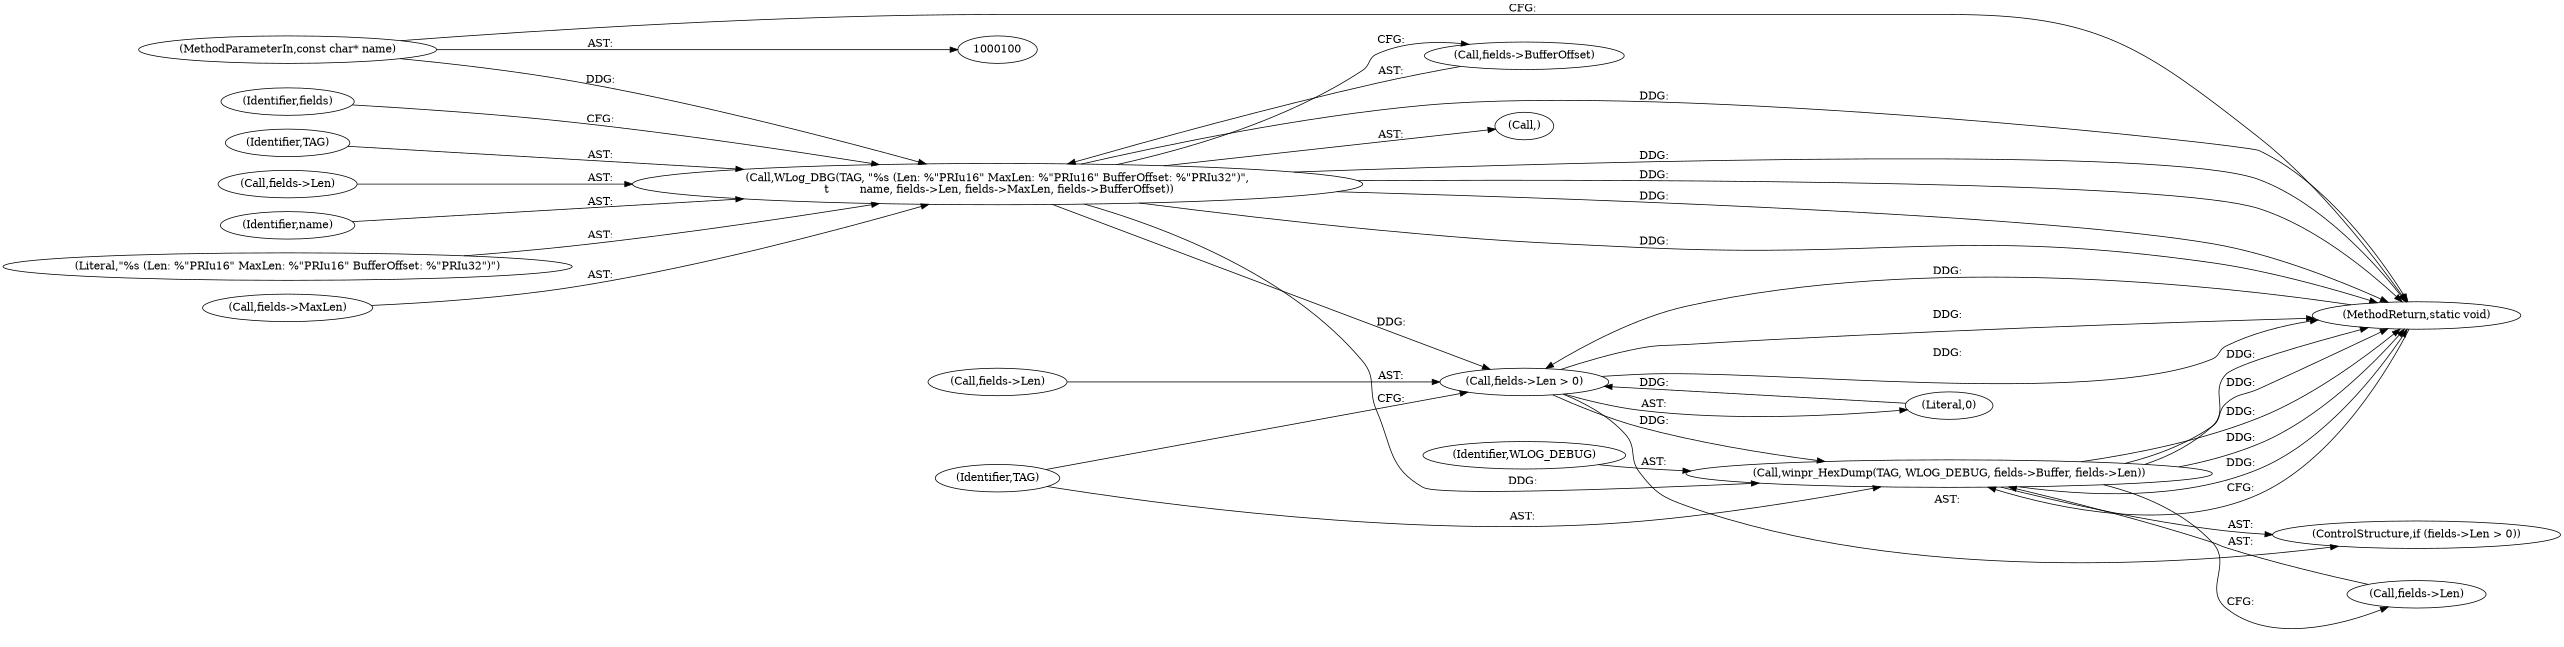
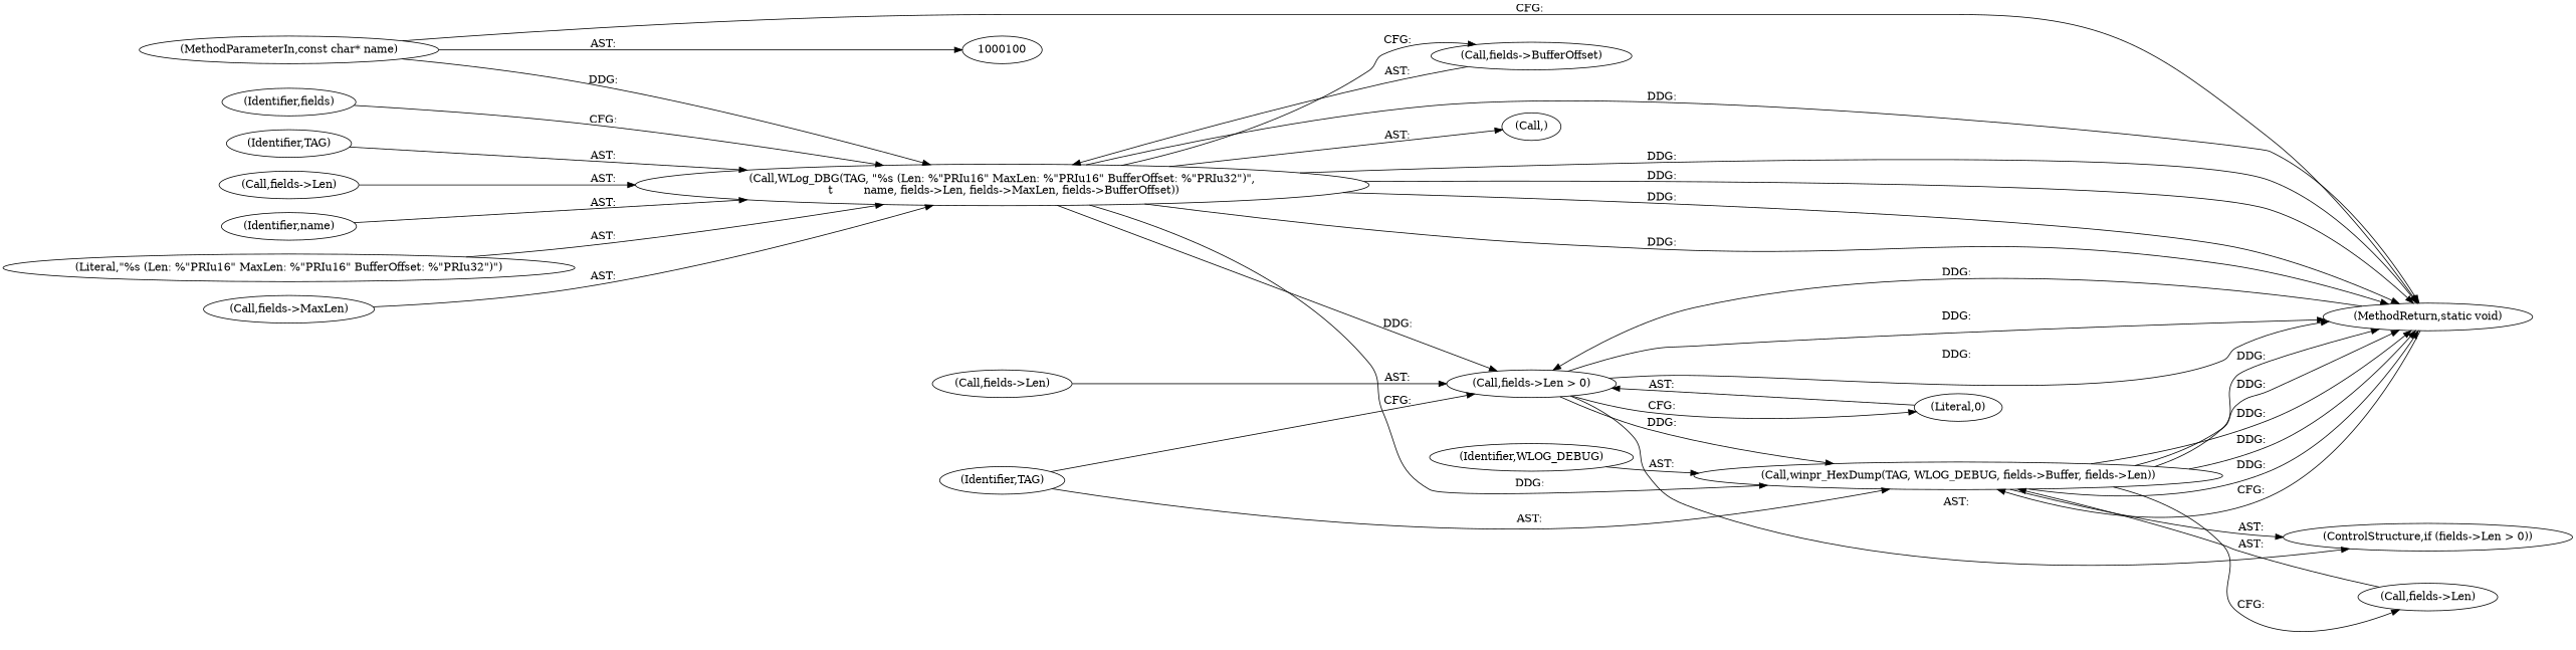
  digraph {
    rankdir=LR
    n1 [label="(Call,WLog_DBG(TAG, \"%s (Len: %\"PRIu16\" MaxLen: %\"PRIu16\" BufferOffset: %\"PRIu32\")\",\n \t         name, fields->Len, fields->MaxLen, fields->BufferOffset))"]
    n2 [label="(Call,fields->Len > 0)"]
    n3 [label="(Call,winpr_HexDump(TAG, WLOG_DEBUG, fields->Buffer, fields->Len))"]
    n4 [label="(Call,fields->BufferOffset)"]
    n5 [label="(Call,)"]
    n6 [label="(MethodReturn,static void)"]
    n7 [label="(ControlStructure,if (fields->Len > 0))"]
    n8 [label="(Literal,0)"]
    n9 [label="(Call,fields->Len)"]
    n10 [label="(MethodParameterIn,const char* name)"]
    1000100
    n12 [label="(Identifier,TAG)"]
    n13 [label="(Identifier,WLOG_DEBUG)"]
    n14 [label="(Call,fields->Len)"]
    n15 [label="(Identifier,fields)"]
    n16 [label="(Identifier,TAG)"]
    n17 [label="(Call,fields->Len)"]
    n18 [label="(Identifier,name)"]
    n19 [label="(Literal,\"%s (Len: %\"PRIu16\" MaxLen: %\"PRIu16\" BufferOffset: %\"PRIu32\")\")"]
    n20 [label="(Call,fields->MaxLen)"]
    n1 -> n2 [label="DDG: "]
    n1 -> n3 [label="DDG: "]
    n1 -> n4 [label="CFG: "]
    n1 -> n5 [label="AST: "]
    n1 -> n6 [label="DDG: "]
    n1 -> n6 [label="DDG: "]
    n1 -> n6 [label="DDG: "]
    n1 -> n6 [label="DDG: "]
    n1 -> n6 [label="DDG: "]
    n2 -> n3 [label="DDG: "]
    n2 -> n6 [label="DDG: "]
    n2 -> n6 [label="DDG: "]
    n2 -> n7 [label="AST: "]
-   n2 -> n8 [label="AST: "]
+   n2 -> n8 [label="CFG: "]
    n3 -> n6 [label="DDG: "]
    n3 -> n6 [label="DDG: "]
    n3 -> n6 [label="DDG: "]
    n3 -> n6 [label="DDG: "]
    n3 -> n6 [label="DDG: "]
    n3 -> n7 [label="AST: "]
    n3 -> n9 [label="CFG: "]
    n4 -> n1 [label="AST: "]
    n6 -> n2 [label="DDG: "]
    n6 -> n3 [label="CFG: "]
-   n8 -> n2 [label="DDG: "]
+   n8 -> n2 [label="AST: "]
    n9 -> n3 [label="AST: "]
    n10 -> n1 [label="DDG: "]
    n10 -> n6 [label="CFG: "]
    n10 -> 1000100 [label="AST: "]
    n12 -> n2 [label="CFG: "]
    n12 -> n3 [label="AST: "]
    n13 -> n3 [label="AST: "]
    n14 -> n2 [label="AST: "]
    n15 -> n1 [label="CFG: "]
    n16 -> n1 [label="AST: "]
    n17 -> n1 [label="AST: "]
    n18 -> n1 [label="AST: "]
    n19 -> n1 [label="AST: "]
    n20 -> n1 [label="AST: "]
  }
